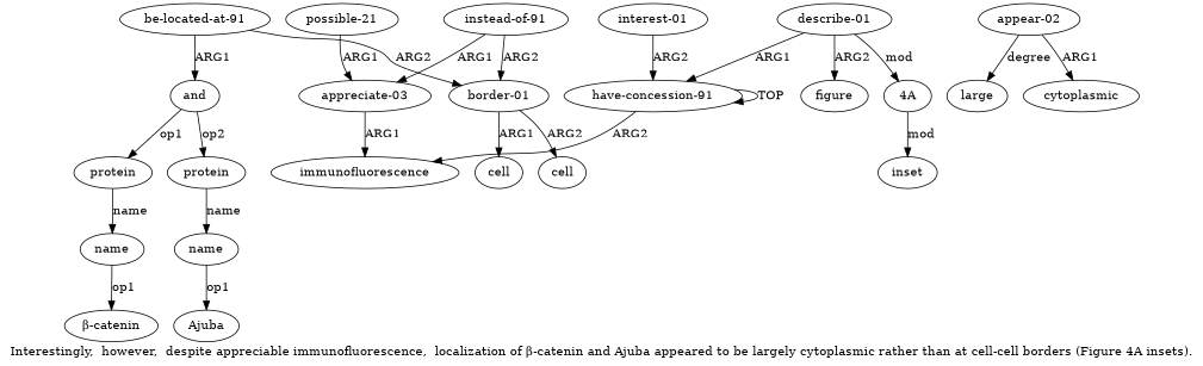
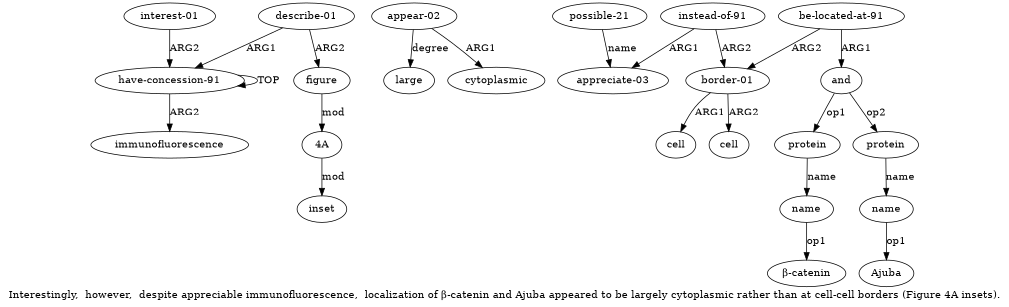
  digraph {
    label="Interestingly,  however,  despite appreciable immunofluorescence,  localization of β-catenin and Ajuba appeared to be largely cytoplasmic rather than at cell-cell borders (Figure 4A insets)."
    node [color=black gold_ind=-1 gold_label=cell test_ind=-1 test_label=cell]
    edge [color=black gold_label=ARG1 test_label=ARG1]
    n1 [gold_ind=20 gold_label="interest-01" label="interest-01" test_ind=20 test_label="interest-01"]
    n2 [gold_ind=0 gold_label="have-concession-91" label="have-concession-91" test_ind=0 test_label="have-concession-91"]
    n3 [gold_ind=14 gold_label=immunofluorescence label=immunofluorescence test_ind=14 test_label=immunofluorescence]
    n4 [gold_ind=1 gold_label="appear-02" label="appear-02" test_ind=1 test_label="appear-02"]
    n5 [gold_ind=13 gold_label=large label=large test_ind=13 test_label=large]
    n6 [gold_ind=2 gold_label=cytoplasmic label=cytoplasmic test_ind=2 test_label=cytoplasmic]
    n7 [gold_ind=15 gold_label="appreciate-03" label="appreciate-03" test_ind=15 test_label="appreciate-03"]
    n8 [gold_ind=17 gold_label="describe-01" label="describe-01" test_ind=17 test_label="describe-01"]
    n9 [gold_ind=18 gold_label=figure label=figure test_ind=18 test_label=figure]
    n10 [gold_label="4A" label="4A" test_label="4A"]
    n11 [gold_ind=19 gold_label=inset label=inset test_ind=19 test_label=inset]
    n12 [gold_ind=16 gold_label="possible-01" label="possible-21" test_ind=16 test_label="possible-01"]
    n13 [gold_ind=11 label=cell test_ind=11]
    n14 [gold_ind=10 gold_label="border-01" label="border-01" test_ind=10 test_label="border-01"]
    n15 [gold_ind=12 label=cell test_ind=12]
    n16 [gold_ind=3 gold_label="be-located-at-91" label="be-located-at-91" test_ind=3 test_label="be-located-at-91"]
    n17 [gold_ind=4 gold_label=and label=and test_ind=4 test_label=and]
    n18 [gold_ind=5 gold_label=protein label=protein test_ind=5 test_label=protein]
    n19 [gold_ind=7 gold_label=protein label=protein test_ind=7 test_label=protein]
    n20 [gold_ind=6 gold_label=name label=name test_ind=6 test_label=name]
    n21 [gold_ind=8 gold_label=name label=name test_ind=8 test_label=name]
    n22 [gold_label="β-catenin" label="β-catenin" test_label="β-catenin"]
    n23 [gold_label=Ajuba label=Ajuba test_label=Ajuba]
    n24 [gold_ind=9 gold_label="instead-of-91" label="instead-of-91" test_ind=9 test_label="instead-of-91"]
    n1 -> n2 [gold_label=ARG2 label=ARG2 test_label=ARG2]
    n2 -> n2 [gold_label=TOP label=TOP test_label=TOP]
    n2 -> n3 [gold_label=ARG2 label=ARG2 test_label=ARG2]
    n4 -> n5 [gold_label=degree label=degree test_label=degree]
    n4 -> n6 [label=ARG1]
-   n7 -> n3 [label=ARG1]
    n8 -> n2 [label=ARG1]
    n8 -> n9 [gold_label=ARG2 label=ARG2 test_label=ARG2]
-   n8 -> n10 [gold_label=mod label=mod test_label=mod]
+   n9 -> n10 [gold_label=mod label=mod test_label=mod]
    n10 -> n11 [gold_label=mod label=mod test_label=mod]
-   n12 -> n7 [label=ARG1]
+   n12 -> n7 [label=name]
    n14 -> n13 [label=ARG1]
    n14 -> n15 [gold_label=ARG2 label=ARG2 test_label=ARG2]
    n16 -> n14 [gold_label=ARG2 label=ARG2 test_label=ARG2]
    n16 -> n17 [label=ARG1]
    n17 -> n18 [gold_label=op1 label=op1 test_label=op1]
    n17 -> n19 [gold_label=op2 label=op2 test_label=op2]
    n18 -> n20 [gold_label=name label=name test_label=name]
    n19 -> n21 [gold_label=name label=name test_label=name]
    n20 -> n22 [gold_label=op1 label=op1 test_label=op1]
    n21 -> n23 [gold_label=op1 label=op1 test_label=op1]
    n24 -> n7 [label=ARG1]
    n24 -> n14 [gold_label=ARG2 label=ARG2 test_label=ARG2]
  }
